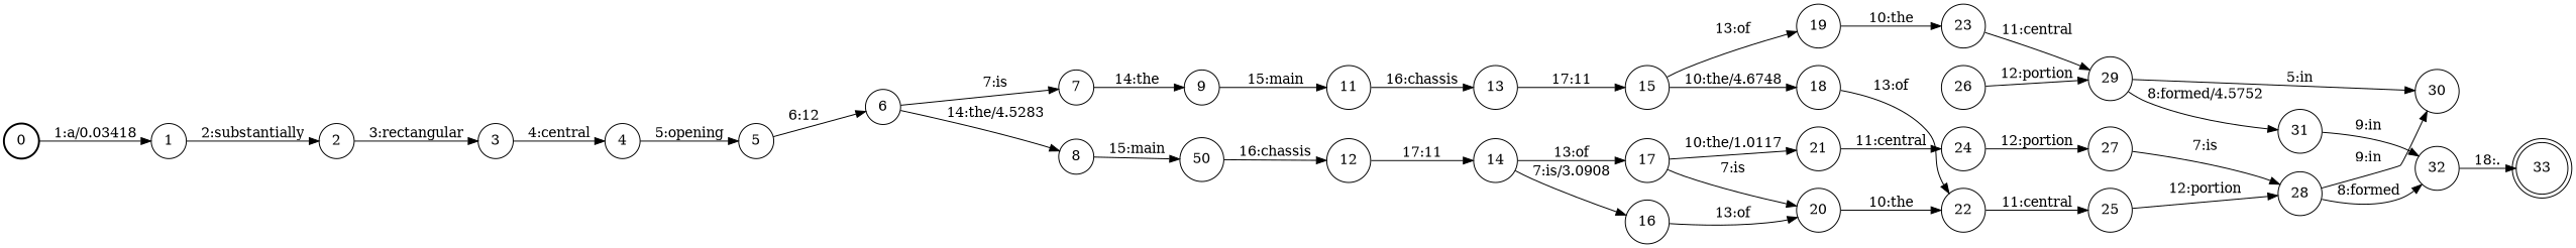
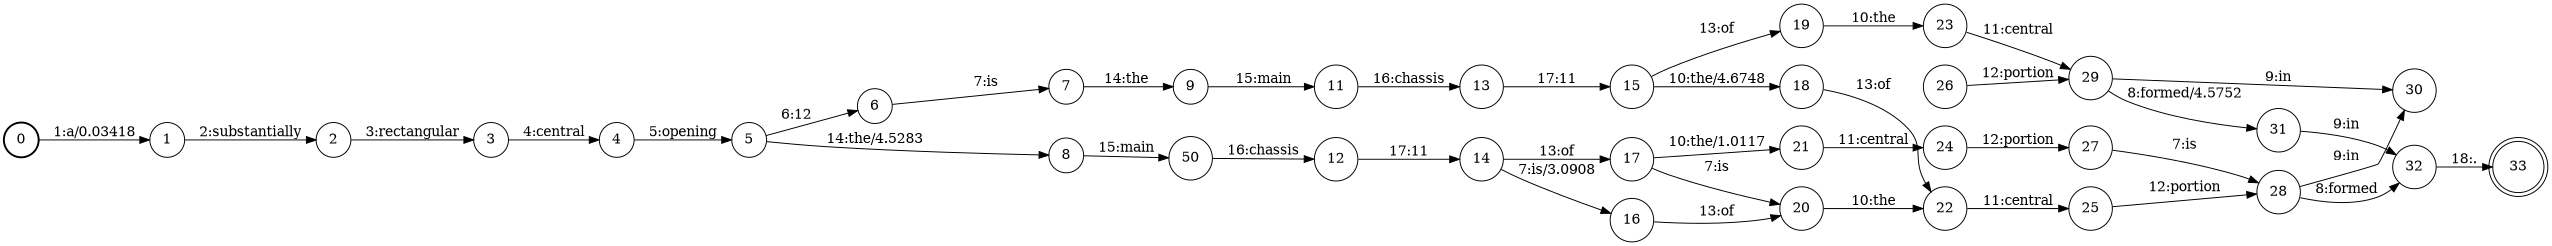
  digraph {
    fontname="DejaVu Serif"
    nodesep=0.25
    rankdir=LR
    ranksep=0.4
    node [fontname="DejaVu Serif" fontsize=14 shape=circle style=solid]
    edge [fontname="DejaVu Serif" fontsize=14]
    n1 [label=0 style=bold]
    n2 [label=1]
    n3 [label=2]
    n4 [label=3]
    n5 [label=4]
    n6 [label=5]
    n7 [label=6]
    n8 [label=7]
    n9 [label=8]
    n10 [label=9]
    n11 [label=50]
    n12 [label=11]
    n13 [label=12]
    n14 [label=13]
    n15 [label=14]
    n16 [label=15]
    n17 [label=16]
    n18 [label=17]
    n19 [label=19]
    n20 [label=18]
    n21 [label=20]
    n22 [label=21]
    n23 [label=23]
    n24 [label=22]
    n25 [label=24]
    n26 [label=29]
    n27 [label=25]
    n28 [label=27]
    n29 [label=28]
    n30 [label=26]
    n31 [label=30]
    n32 [label=32]
    n33 [label=31]
    n34 [label=33 shape=doublecircle]
    n1 -> n2 [label="1:a/0.03418"]
    n2 -> n3 [label="2:substantially"]
    n3 -> n4 [label="3:rectangular"]
    n4 -> n5 [label="4:central"]
    n5 -> n6 [label="5:opening"]
    n6 -> n7 [label="6:12"]
    n7 -> n8 [label="7:is"]
-   n7 -> n9 [label="14:the/4.5283"]
+   n6 -> n9 [label="14:the/4.5283"]
    n8 -> n10 [label="14:the"]
    n9 -> n11 [label="15:main"]
    n10 -> n12 [label="15:main"]
    n11 -> n13 [label="16:chassis"]
    n12 -> n14 [label="16:chassis"]
    n13 -> n15 [label="17:11"]
    n14 -> n16 [label="17:11"]
    n15 -> n17 [label="7:is/3.0908"]
    n15 -> n18 [label="13:of"]
    n16 -> n19 [label="13:of"]
    n16 -> n20 [label="10:the/4.6748"]
    n17 -> n21 [label="13:of"]
    n18 -> n21 [label="7:is"]
    n18 -> n22 [label="10:the/1.0117"]
    n19 -> n23 [label="10:the"]
    n20 -> n24 [label="13:of"]
    n21 -> n24 [label="10:the"]
    n22 -> n25 [label="11:central"]
    n23 -> n26 [label="11:central"]
    n24 -> n27 [label="11:central"]
    n25 -> n28 [label="12:portion"]
-   n26 -> n31 [label="5:in"]
+   n26 -> n31 [label="9:in"]
    n26 -> n33 [label="8:formed/4.5752"]
    n27 -> n29 [label="12:portion"]
    n28 -> n29 [label="7:is"]
    n29 -> n31 [label="9:in"]
    n29 -> n32 [label="8:formed"]
    n30 -> n26 [label="12:portion"]
    n32 -> n34 [label="18:."]
    n33 -> n32 [label="9:in"]
  }
